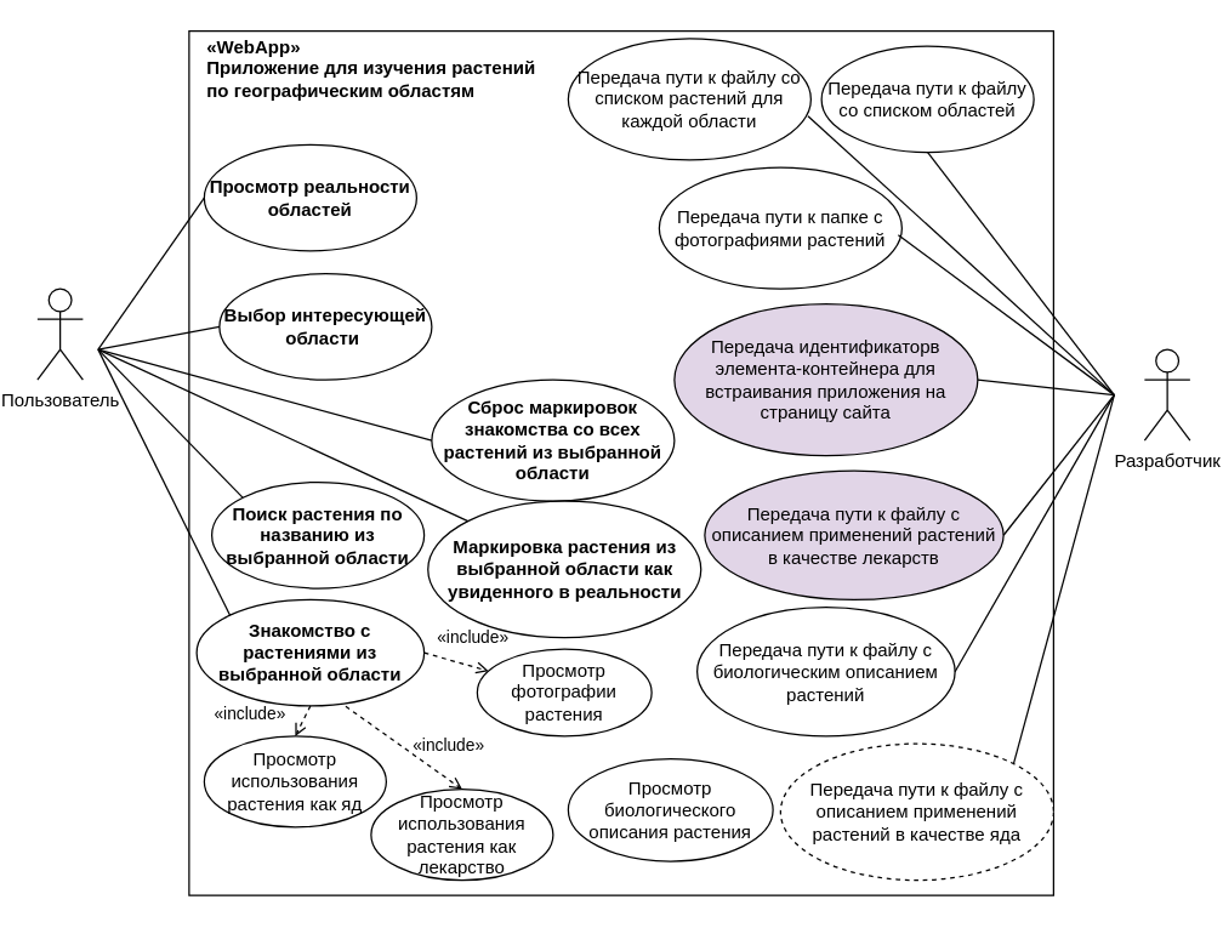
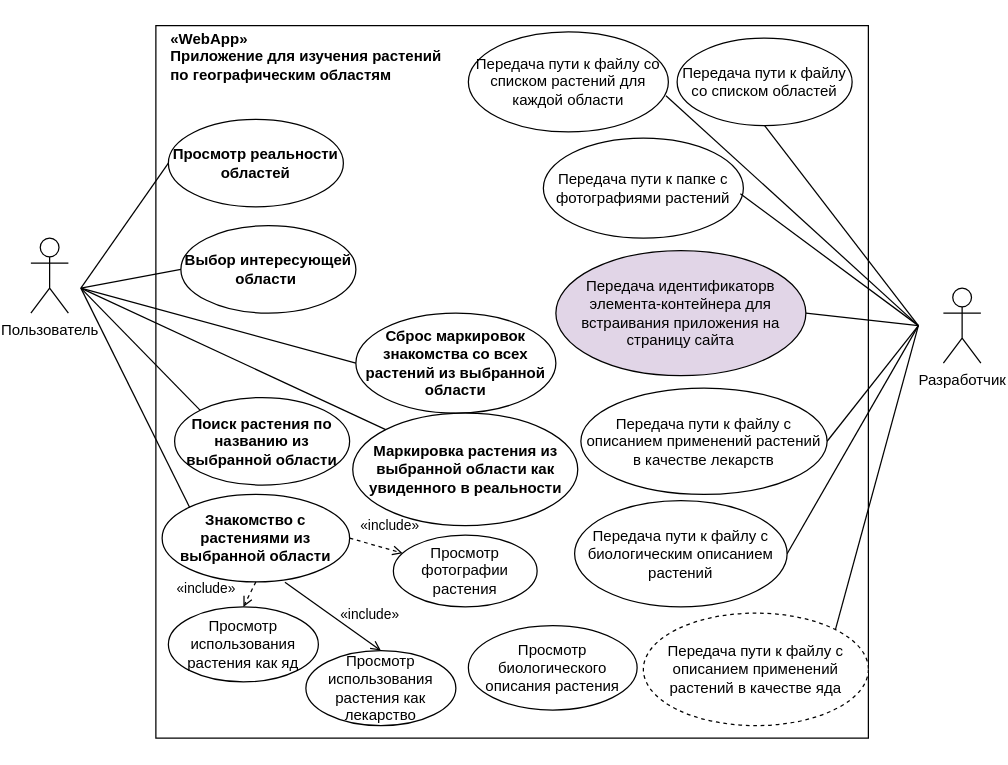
  <mxCell id="0" style=";html=1;" />
  <mxCell id="1" style=";html=1;" parent="0" />
  <mxCell id="2" value="" style="whiteSpace=wrap;html=1;aspect=fixed;" parent="1" vertex="1"><mxGeometry x="120" width="570" height="570" as="geometry" y="20" /></mxCell>
  <mxCell id="3" value="Пользователь" style="shape=umlActor;verticalLabelPosition=bottom;verticalAlign=top;html=1;" parent="1" vertex="1"><mxGeometry x="20" y="190" width="30" height="60" as="geometry" /></mxCell>
  <mxCell id="4" value="&lt;b&gt;«WebApp» &lt;br&gt;Приложение для изучения растений по географическим областям&lt;/b&gt;" style="text;html=1;strokeColor=none;fillColor=none;align=left;verticalAlign=middle;whiteSpace=wrap;rounded=0;" parent="1" vertex="1"><mxGeometry x="130" y="30" width="220" height="30" as="geometry" /></mxCell>
  <mxCell id="5" value="&lt;b style=&quot;border-color: var(--border-color);&quot;&gt;Просмотр реальности областей&lt;/b&gt;" style="ellipse;whiteSpace=wrap;html=1;" parent="1" vertex="1"><mxGeometry x="130" y="95" width="140" height="70" as="geometry" /></mxCell>
  <mxCell id="6" value="&lt;b style=&quot;border-color: var(--border-color);&quot;&gt;Выбор интересующей области&lt;/b&gt;&amp;nbsp;" style="ellipse;whiteSpace=wrap;html=1;" parent="1" vertex="1"><mxGeometry x="140" y="180" width="140" height="70" as="geometry" /></mxCell>
  <mxCell id="7" value="&lt;b style=&quot;border-color: var(--border-color);&quot;&gt;Знакомство с растениями из выбранной области&lt;/b&gt;" style="ellipse;whiteSpace=wrap;html=1;" parent="1" vertex="1"><mxGeometry x="125" y="395" width="150" height="70" as="geometry" /></mxCell>
  <mxCell id="8" value="&lt;b&gt;Сброс маркировок знакомства со всех растений из выбранной области&lt;/b&gt;" style="ellipse;whiteSpace=wrap;html=1;" parent="1" vertex="1"><mxGeometry x="280" y="250" width="160" height="80" as="geometry" /></mxCell>
  <mxCell id="9" value="&lt;b style=&quot;border-color: var(--border-color);&quot;&gt;Маркировка растения из выбранной области как увиденного в реальности&lt;/b&gt;" style="ellipse;whiteSpace=wrap;html=1;" parent="1" vertex="1"><mxGeometry x="277.5" y="330" width="180" height="90" as="geometry" /></mxCell>
  <mxCell id="10" value="" style="endArrow=none;html=1;rounded=0;entryX=0;entryY=0.5;entryDx=0;entryDy=0;" parent="1" target="5" edge="1"><mxGeometry width="50" height="50" relative="1" as="geometry"><mxPoint x="60" y="230" as="sourcePoint" /><mxPoint x="450" y="290" as="targetPoint" /></mxGeometry></mxCell>
  <mxCell id="11" value="" style="endArrow=none;html=1;rounded=0;entryX=0;entryY=0.5;entryDx=0;entryDy=0;" parent="1" target="6" edge="1"><mxGeometry width="50" height="50" relative="1" as="geometry"><mxPoint x="60" y="230" as="sourcePoint" /><mxPoint x="450" y="290" as="targetPoint" /></mxGeometry></mxCell>
  <mxCell id="12" value="" style="endArrow=none;html=1;rounded=0;entryX=0;entryY=0;entryDx=0;entryDy=0;" parent="1" target="7" edge="1"><mxGeometry width="50" height="50" relative="1" as="geometry"><mxPoint x="60" y="230" as="sourcePoint" /><mxPoint x="450" y="290" as="targetPoint" /></mxGeometry></mxCell>
  <mxCell id="13" value="" style="endArrow=none;html=1;rounded=0;entryX=0;entryY=0;entryDx=0;entryDy=0;" parent="1" target="9" edge="1"><mxGeometry width="50" height="50" relative="1" as="geometry"><mxPoint x="60" y="230" as="sourcePoint" /><mxPoint x="450" y="290" as="targetPoint" /></mxGeometry></mxCell>
  <mxCell id="14" value="&lt;b style=&quot;border-color: var(--border-color);&quot;&gt;Поиск растения по названию из выбранной области&lt;/b&gt;" style="ellipse;whiteSpace=wrap;html=1;" parent="1" vertex="1"><mxGeometry x="135" y="317.5" width="140" height="70" as="geometry" /></mxCell>
  <mxCell id="15" value="" style="endArrow=none;html=1;rounded=0;exitX=0;exitY=0;exitDx=0;exitDy=0;" parent="1" source="14" edge="1"><mxGeometry width="50" height="50" relative="1" as="geometry"><mxPoint x="400" y="340" as="sourcePoint" /><mxPoint x="60" y="230" as="targetPoint" /></mxGeometry></mxCell>
  <mxCell id="16" value="" style="endArrow=none;html=1;rounded=0;entryX=0;entryY=0.5;entryDx=0;entryDy=0;" parent="1" target="8" edge="1"><mxGeometry width="50" height="50" relative="1" as="geometry"><mxPoint x="60" y="230" as="sourcePoint" /><mxPoint x="450" y="290" as="targetPoint" /></mxGeometry></mxCell>
  <mxCell id="17" value="Разработчик" style="shape=umlActor;verticalLabelPosition=bottom;verticalAlign=top;html=1;outlineConnect=0;" parent="1" vertex="1"><mxGeometry x="750" y="230" width="30" height="60" as="geometry" /></mxCell>
  <mxCell id="18" value="Передача пути к файлу со списком областей" style="ellipse;whiteSpace=wrap;html=1;" parent="1" vertex="1"><mxGeometry x="537" y="30" width="140" height="70" as="geometry" /></mxCell>
  <mxCell id="19" value="Передача пути к папке с фотографиями растений" style="ellipse;whiteSpace=wrap;html=1;" parent="1" vertex="1"><mxGeometry x="430" y="110" width="160" height="80" as="geometry" /></mxCell>
  <mxCell id="20" value="Передача пути к файлу с биологическим описанием растений" style="ellipse;whiteSpace=wrap;html=1;" parent="1" vertex="1"><mxGeometry x="455" y="400" width="170" height="85" as="geometry" /></mxCell>
- <mxCell id="21" value="Передача пути к файлу с описанием применений растений в качестве лекарств" style="ellipse;whiteSpace=wrap;html=1;fillColor=#e1d5e7;" parent="1" vertex="1"><mxGeometry x="460" y="310" width="197" height="85" as="geometry" /></mxCell>
+ <mxCell id="21" value="Передача пути к файлу с описанием применений растений в качестве лекарств" style="ellipse;whiteSpace=wrap;html=1;" parent="1" vertex="1"><mxGeometry x="460" y="310" width="197" height="85" as="geometry" /></mxCell>
  <mxCell id="22" value="Передача пути к файлу с описанием применений растений в качестве яда" style="ellipse;whiteSpace=wrap;html=1;dashed=1;" parent="1" vertex="1"><mxGeometry x="510" y="490" width="180" height="90" as="geometry" /></mxCell>
  <mxCell id="23" value="Передача идентификаторв элемента-контейнера для встраивания приложения на страницу сайта" style="ellipse;whiteSpace=wrap;html=1;fillColor=#e1d5e7;" parent="1" vertex="1"><mxGeometry x="440" y="200" width="200" height="100" as="geometry" /></mxCell>
  <mxCell id="24" value="" style="endArrow=none;html=1;rounded=0;entryX=0.5;entryY=1;entryDx=0;entryDy=0;" parent="1" target="18" edge="1"><mxGeometry width="50" height="50" relative="1" as="geometry"><mxPoint x="730" y="260" as="sourcePoint" /><mxPoint x="500" y="110" as="targetPoint" /></mxGeometry></mxCell>
  <mxCell id="25" value="" style="endArrow=none;html=1;rounded=0;exitX=1;exitY=0.5;exitDx=0;exitDy=0;" parent="1" source="23" edge="1"><mxGeometry width="50" height="50" relative="1" as="geometry"><mxPoint x="450" y="320" as="sourcePoint" /><mxPoint x="730" y="260" as="targetPoint" /></mxGeometry></mxCell>
  <mxCell id="26" value="" style="endArrow=none;html=1;rounded=0;exitX=1;exitY=0.5;exitDx=0;exitDy=0;" parent="1" source="20" edge="1"><mxGeometry width="50" height="50" relative="1" as="geometry"><mxPoint x="450" y="410" as="sourcePoint" /><mxPoint x="730" y="260" as="targetPoint" /></mxGeometry></mxCell>
  <mxCell id="27" value="" style="endArrow=none;html=1;rounded=0;exitX=1;exitY=0.5;exitDx=0;exitDy=0;" parent="1" source="21" edge="1"><mxGeometry width="50" height="50" relative="1" as="geometry"><mxPoint x="450" y="410" as="sourcePoint" /><mxPoint x="730" y="260" as="targetPoint" /></mxGeometry></mxCell>
  <mxCell id="28" value="" style="endArrow=none;html=1;rounded=0;exitX=1;exitY=0;exitDx=0;exitDy=0;" parent="1" source="22" edge="1"><mxGeometry width="50" height="50" relative="1" as="geometry"><mxPoint x="450" y="440" as="sourcePoint" /><mxPoint x="730" y="260" as="targetPoint" /></mxGeometry></mxCell>
  <mxCell id="29" value="" style="endArrow=none;html=1;rounded=0;entryX=0.985;entryY=0.557;entryDx=0;entryDy=0;entryPerimeter=0;" parent="1" target="19" edge="1"><mxGeometry width="50" height="50" relative="1" as="geometry"><mxPoint x="730" y="260" as="sourcePoint" /><mxPoint x="500" y="190" as="targetPoint" /></mxGeometry></mxCell>
  <mxCell id="30" value="Просмотр фотографии растения" style="ellipse;whiteSpace=wrap;html=1;" parent="1" vertex="1"><mxGeometry x="310" y="427.5" width="115" height="57.5" as="geometry" /></mxCell>
  <mxCell id="31" value="Просмотр биологического описания растения" style="ellipse;whiteSpace=wrap;html=1;" parent="1" vertex="1"><mxGeometry x="370" y="500" width="135" height="67.5" as="geometry" /></mxCell>
  <mxCell id="32" value="Просмотр использования растения как лекарство" style="ellipse;whiteSpace=wrap;html=1;" parent="1" vertex="1"><mxGeometry x="240" y="520" width="120" height="60" as="geometry" /></mxCell>
  <mxCell id="33" value="Просмотр использования растения как яд" style="ellipse;whiteSpace=wrap;html=1;" parent="1" vertex="1"><mxGeometry x="130" y="485" width="120" height="60" as="geometry" /></mxCell>
  <mxCell id="34" value="«include»" style="edgeStyle=none;html=1;endArrow=open;verticalAlign=bottom;dashed=1;labelBackgroundColor=none;rounded=0;exitX=1;exitY=0.5;exitDx=0;exitDy=0;" parent="1" source="7" target="30" edge="1"><mxGeometry x="0.359" y="10" width="160" relative="1" as="geometry"><mxPoint x="350" y="330" as="sourcePoint" /><mxPoint x="510" y="330" as="targetPoint" /><mxPoint as="offset" /></mxGeometry></mxCell>
- <mxCell id="35" value="«include»" style="edgeStyle=none;html=1;endArrow=open;verticalAlign=bottom;dashed=1;labelBackgroundColor=none;rounded=0;exitX=0.655;exitY=1.005;exitDx=0;exitDy=0;exitPerimeter=0;entryX=0.5;entryY=0;entryDx=0;entryDy=0;" parent="1" source="7" target="32" edge="1"><mxGeometry x="0.589" y="11" width="160" relative="1" as="geometry"><mxPoint x="350" y="330" as="sourcePoint" /><mxPoint x="510" y="330" as="targetPoint" /><mxPoint as="offset" /></mxGeometry></mxCell>
+ <mxCell id="35" value="«include»" style="edgeStyle=none;html=1;endArrow=open;verticalAlign=bottom;dashed=0;labelBackgroundColor=none;rounded=0;exitX=0.655;exitY=1.005;exitDx=0;exitDy=0;exitPerimeter=0;entryX=0.5;entryY=0;entryDx=0;entryDy=0;" parent="1" source="7" target="32" edge="1"><mxGeometry x="0.589" y="11" width="160" relative="1" as="geometry"><mxPoint x="350" y="330" as="sourcePoint" /><mxPoint x="510" y="330" as="targetPoint" /><mxPoint as="offset" /></mxGeometry></mxCell>
  <mxCell id="36" value="«include»" style="edgeStyle=none;html=1;endArrow=open;verticalAlign=bottom;dashed=1;labelBackgroundColor=none;rounded=0;exitX=0.5;exitY=1;exitDx=0;exitDy=0;entryX=0.5;entryY=0;entryDx=0;entryDy=0;" parent="1" source="7" target="33" edge="1"><mxGeometry x="1" y="-30" width="160" relative="1" as="geometry"><mxPoint x="350" y="330" as="sourcePoint" /><mxPoint x="510" y="330" as="targetPoint" /><mxPoint x="-3" y="8" as="offset" /></mxGeometry></mxCell>
  <mxCell id="37" value="Передача пути к файлу со списком растений для каждой области" style="ellipse;whiteSpace=wrap;html=1;" parent="1" vertex="1"><mxGeometry x="370" y="25" width="160" height="80" as="geometry" /></mxCell>
  <mxCell id="38" value="" style="endArrow=none;html=1;rounded=0;entryX=0.988;entryY=0.638;entryDx=0;entryDy=0;entryPerimeter=0;" parent="1" target="37" edge="1"><mxGeometry width="50" height="50" relative="1" as="geometry"><mxPoint x="730" y="260" as="sourcePoint" /><mxPoint x="690" y="330" as="targetPoint" /></mxGeometry></mxCell>
